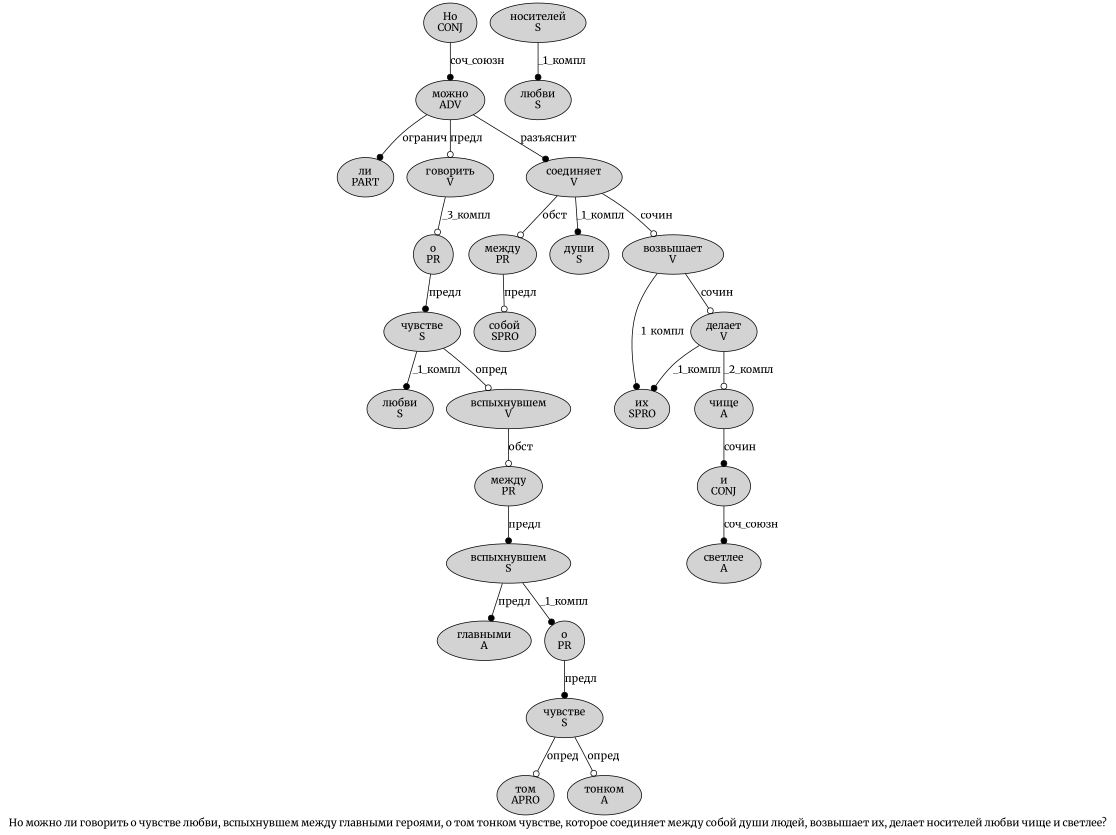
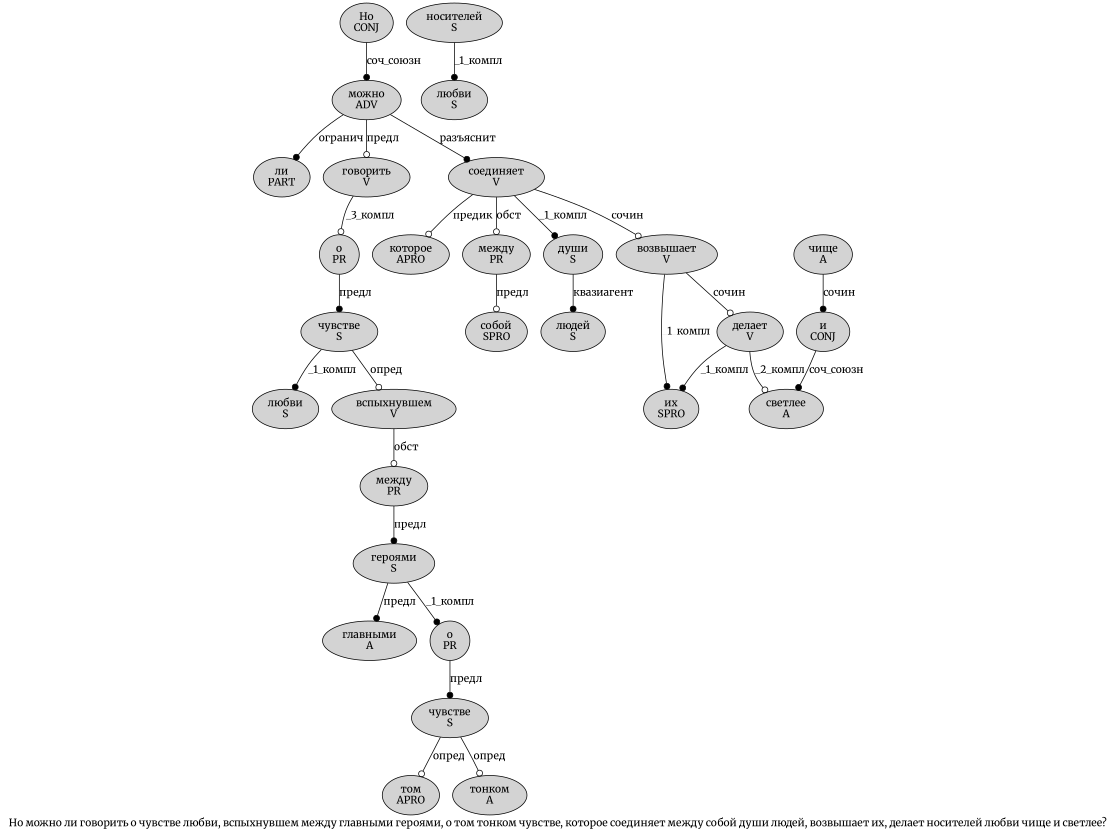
  digraph {
    fontname=Merriweather
    label="Но можно ли говорить о чувстве любви, вспыхнувшем между главными героями, о том тонком чувстве, которое соединяет между собой души людей, возвышает их, делает носителей любви чище и светлее?"
    node [fillcolor=lightgray fontname=Merriweather penwidth=1 shape=ellipse style=filled]
    edge [arrowhead=dot fontname=Merriweather]
    n1 [label="Но\nCONJ"]
    n2 [label="можно\nADV"]
    n3 [label="ли\nPART"]
    n4 [label="говорить\nV"]
    n5 [label="соединяет\nV"]
    n6 [label="о\nPR"]
+   n7 [label="которое\nAPRO"]
    n8 [label="между\nPR"]
    n9 [label="души\nS"]
    n10 [label="возвышает\nV"]
    n11 [label="чувстве\nS"]
    n12 [label="любви\nS"]
    n13 [label="вспыхнувшем\nV"]
    n14 [label="между\nPR"]
-   n15 [label="вспыхнувшем\nS"]
+   n15 [label="героями\nS"]
    n16 [label="главными\nA"]
    n17 [label="о\nPR"]
    n18 [label="чувстве\nS"]
    n19 [label="том\nAPRO"]
    n20 [label="тонком\nA"]
    n21 [label="собой\nSPRO"]
+   n22 [label="людей\nS"]
    n23 [label="их\nSPRO"]
    n24 [label="делает\nV"]
    n25 [label="чище\nA"]
    n26 [label="носителей\nS"]
    n27 [label="любви\nS"]
    n28 [label="и\nCONJ"]
    n29 [label="светлее\nA"]
    n1 -> n2 [label="соч_союзн"]
    n2 -> n3 [label="огранич"]
    n2 -> n4 [arrowhead=odot label="предл"]
    n2 -> n5 [label="разъяснит"]
    n4 -> n6 [arrowhead=odot label="_3_компл"]
+   n5 -> n7 [arrowhead=odot label="предик"]
    n5 -> n8 [arrowhead=odot label="обст"]
    n5 -> n9 [label="_1_компл"]
    n5 -> n10 [arrowhead=odot label="сочин"]
    n6 -> n11 [label="предл"]
    n8 -> n21 [arrowhead=odot label="предл"]
+   n9 -> n22 [label="квазиагент"]
    n10 -> n23 [label="_1_компл"]
    n10 -> n24 [arrowhead=odot label="сочин"]
    n11 -> n12 [label="_1_компл"]
    n11 -> n13 [arrowhead=odot label="опред"]
    n13 -> n14 [arrowhead=odot label="обст"]
    n14 -> n15 [label="предл"]
    n15 -> n16 [label="предл"]
    n15 -> n17 [label="_1_компл"]
    n17 -> n18 [label="предл"]
    n18 -> n19 [arrowhead=odot label="опред"]
    n18 -> n20 [arrowhead=odot label="опред"]
    n24 -> n23 [label="_1_компл"]
-   n24 -> n25 [arrowhead=odot label="_2_компл"]
+   n24 -> n29 [arrowhead=odot label="_2_компл"]
    n25 -> n28 [label="сочин"]
    n26 -> n27 [label="_1_компл"]
    n28 -> n29 [label="соч_союзн"]
  }
